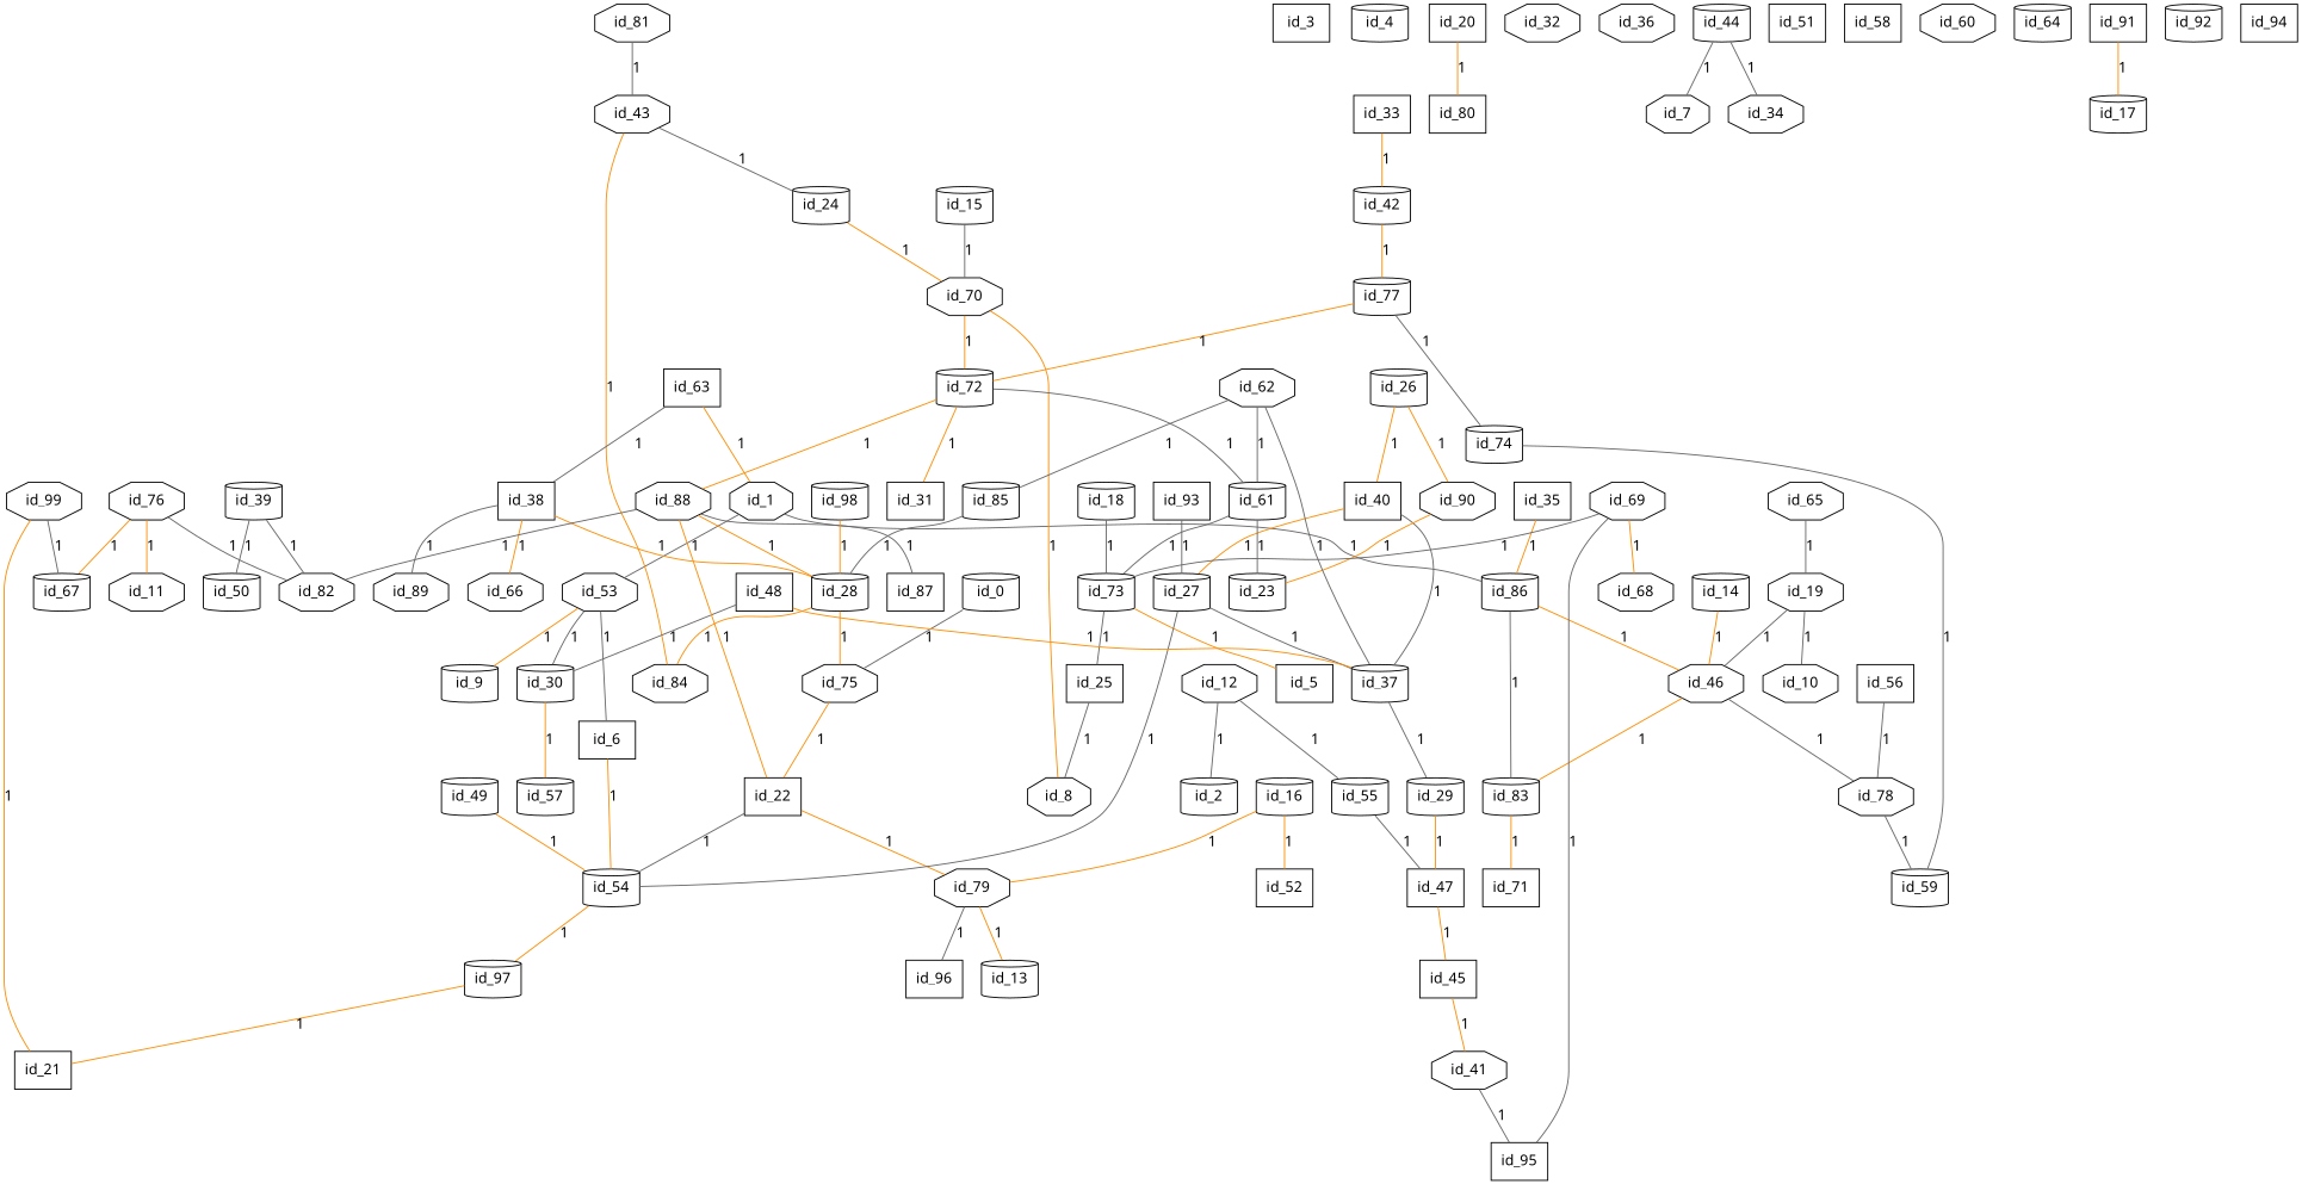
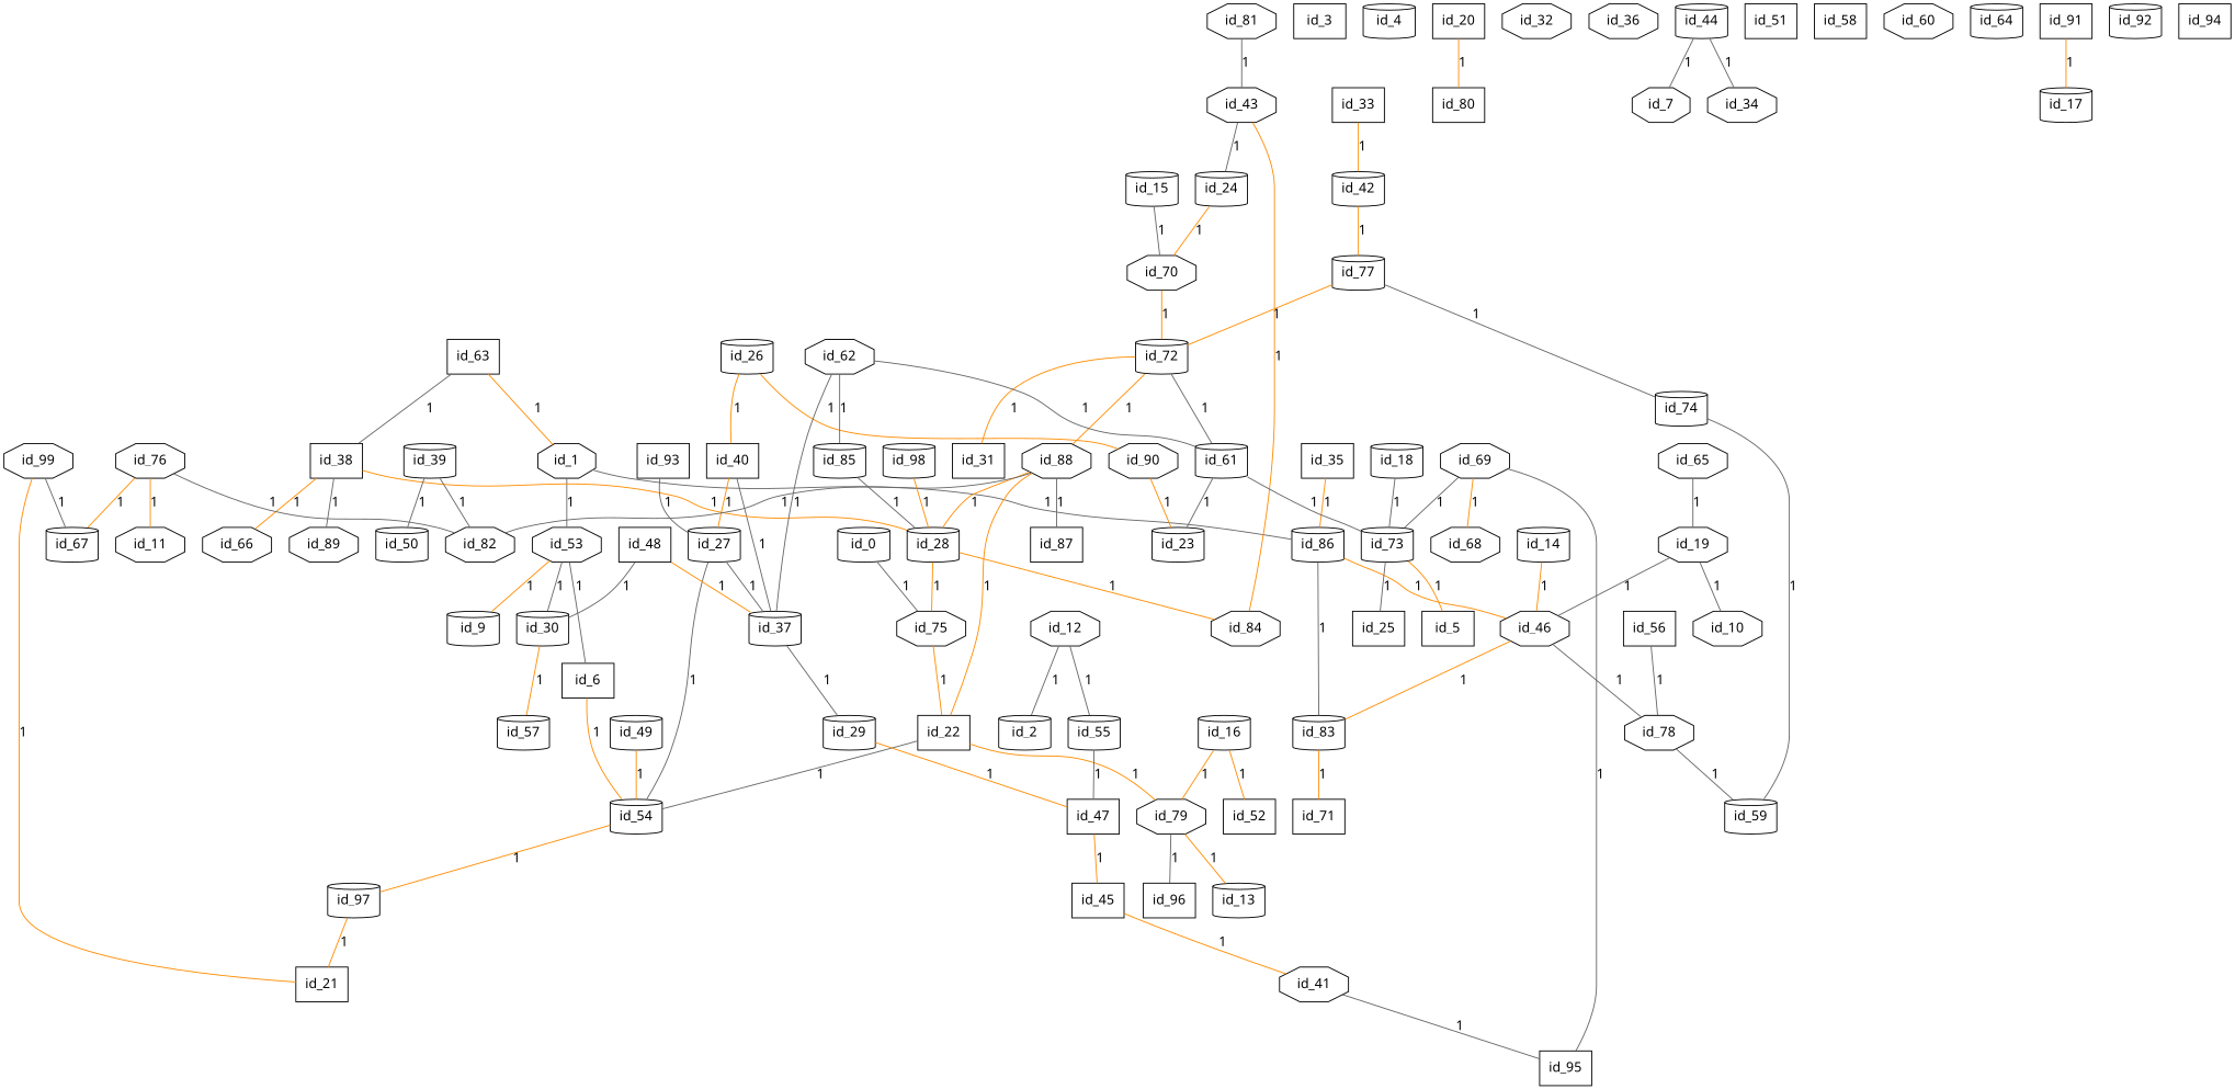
  graph {
    fontname="Noto Sans"
    node [fontname="Noto Sans" shape=cylinder]
    edge [color=gray40 fontname="Noto Sans"]
    id_75 [shape=octagon]
    id_0
    id_22 [shape=box]
    id_1 [shape=octagon]
    id_53 [shape=octagon]
    id_86
    id_6 [shape=box]
    id_30
    id_9
    id_46 [shape=octagon]
    id_83
    id_3 [shape=box]
    id_4
    id_54
    id_97
-   id_8 [shape=octagon]
    id_70 [shape=octagon]
    id_72
    id_12 [shape=octagon]
    id_2
    id_55
    id_47 [shape=box]
    id_14
    id_78 [shape=octagon]
    id_15
    id_52 [shape=box]
    id_16
    id_79 [shape=octagon]
    id_13
    id_96 [shape=box]
    id_18
    id_73
    id_25 [shape=box]
    id_5 [shape=box]
    id_19 [shape=octagon]
    id_10 [shape=octagon]
    id_20 [shape=box]
    id_80 [shape=box]
    id_24
    id_40 [shape=box]
    id_26
    id_90 [shape=octagon]
    id_27
    id_37
    id_23
    id_29
    id_28
    id_84 [shape=octagon]
    id_45 [shape=box]
    id_57
    id_32 [shape=octagon]
    id_33 [shape=box]
    id_42
    id_77
    id_35 [shape=box]
    id_36 [shape=octagon]
    id_38 [shape=box]
    id_66 [shape=octagon]
    id_89 [shape=octagon]
    id_39
    id_50
    id_82 [shape=octagon]
    id_41 [shape=octagon]
    id_95 [shape=box]
    id_74
    id_43 [shape=octagon]
    id_7 [shape=octagon]
    id_44
    id_34 [shape=octagon]
    id_59
    id_71 [shape=box]
    id_48 [shape=box]
    id_49
    id_51 [shape=box]
    id_21 [shape=box]
    id_56 [shape=box]
    id_58 [shape=box]
    id_60 [shape=octagon]
    id_61
    id_62 [shape=octagon]
    id_85
    id_63 [shape=box]
    id_64
    id_65 [shape=octagon]
    id_69 [shape=octagon]
    id_68 [shape=octagon]
    id_31 [shape=box]
    id_88 [shape=octagon]
    id_87 [shape=box]
    id_76 [shape=octagon]
    id_11 [shape=octagon]
    id_67
    id_81 [shape=octagon]
    id_91 [shape=box]
    id_17
    id_92
    id_93 [shape=box]
    id_94 [shape=box]
    id_98
    id_99 [shape=octagon]
    id_75 -- id_22 [color=darkorange label=1]
    id_0 -- id_75 [label=1]
    id_22 -- id_54 [label=1]
    id_22 -- id_79 [color=darkorange label=1]
    id_1 -- id_53 [label=1]
    id_1 -- id_86 [label=1]
    id_53 -- id_6 [label=1]
    id_53 -- id_30 [label=1]
    id_53 -- id_9 [color=darkorange label=1]
    id_86 -- id_46 [color=darkorange label=1]
    id_86 -- id_83 [label=1]
    id_6 -- id_54 [color=darkorange label=1]
    id_30 -- id_57 [color=darkorange label=1]
    id_46 -- id_83 [color=darkorange label=1]
    id_46 -- id_78 [label=1]
    id_83 -- id_71 [color=darkorange label=1]
    id_54 -- id_97 [color=darkorange label=1]
    id_97 -- id_21 [color=darkorange label=1]
-   id_8 -- id_70 [color=darkorange label=1]
    id_70 -- id_72 [color=darkorange label=1]
    id_72 -- id_61 [label=1]
    id_72 -- id_31 [color=darkorange label=1]
    id_72 -- id_88 [color=darkorange label=1]
    id_12 -- id_2 [label=1]
    id_12 -- id_55 [label=1]
    id_55 -- id_47 [label=1]
    id_47 -- id_45 [color=darkorange label=1]
    id_14 -- id_46 [color=darkorange label=1]
    id_78 -- id_59 [label=1]
    id_15 -- id_70 [label=1]
    id_16 -- id_52 [color=darkorange label=1]
    id_16 -- id_79 [color=darkorange label=1]
    id_79 -- id_13 [color=darkorange label=1]
    id_79 -- id_96 [label=1]
    id_18 -- id_73 [label=1]
    id_73 -- id_25 [label=1]
    id_73 -- id_5 [color=darkorange label=1]
-   id_25 -- id_8 [label=1]
    id_19 -- id_46 [label=1]
    id_19 -- id_10 [label=1]
    id_20 -- id_80 [color=darkorange label=1]
    id_24 -- id_70 [color=darkorange label=1]
    id_40 -- id_27 [color=darkorange label=1]
    id_40 -- id_37 [label=1]
    id_26 -- id_40 [color=darkorange label=1]
    id_26 -- id_90 [color=darkorange label=1]
    id_90 -- id_23 [color=darkorange label=1]
    id_27 -- id_54 [label=1]
    id_27 -- id_37 [label=1]
    id_37 -- id_29 [label=1]
    id_29 -- id_47 [color=darkorange label=1]
    id_28 -- id_75 [color=darkorange label=1]
    id_28 -- id_84 [color=darkorange label=1]
    id_45 -- id_41 [color=darkorange label=1]
    id_33 -- id_42 [color=darkorange label=1]
    id_42 -- id_77 [color=darkorange label=1]
    id_77 -- id_72 [color=darkorange label=1]
    id_77 -- id_74 [label=1]
    id_35 -- id_86 [color=darkorange label=1]
    id_38 -- id_28 [color=darkorange label=1]
    id_38 -- id_66 [color=darkorange label=1]
    id_38 -- id_89 [label=1]
    id_39 -- id_50 [label=1]
    id_39 -- id_82 [label=1]
    id_41 -- id_95 [label=1]
    id_74 -- id_59 [label=1]
    id_43 -- id_24 [label=1]
    id_43 -- id_84 [color=darkorange label=1]
    id_44 -- id_7 [label=1]
    id_44 -- id_34 [label=1]
    id_48 -- id_30 [label=1]
    id_48 -- id_37 [color=darkorange label=1]
    id_49 -- id_54 [color=darkorange label=1]
    id_56 -- id_78 [label=1]
    id_61 -- id_73 [label=1]
    id_61 -- id_23 [label=1]
    id_62 -- id_37 [label=1]
    id_62 -- id_61 [label=1]
    id_62 -- id_85 [label=1]
    id_85 -- id_28 [label=1]
    id_63 -- id_1 [color=darkorange label=1]
    id_63 -- id_38 [label=1]
    id_65 -- id_19 [label=1]
    id_69 -- id_73 [label=1]
    id_69 -- id_95 [label=1]
    id_69 -- id_68 [color=darkorange label=1]
    id_88 -- id_22 [color=darkorange label=1]
    id_88 -- id_28 [color=darkorange label=1]
    id_88 -- id_82 [label=1]
    id_88 -- id_87 [label=1]
    id_76 -- id_82 [label=1]
    id_76 -- id_11 [color=darkorange label=1]
    id_76 -- id_67 [color=darkorange label=1]
    id_81 -- id_43 [label=1]
    id_91 -- id_17 [color=darkorange label=1]
    id_93 -- id_27 [label=1]
    id_98 -- id_28 [color=darkorange label=1]
    id_99 -- id_21 [color=darkorange label=1]
    id_99 -- id_67 [label=1]
  }
